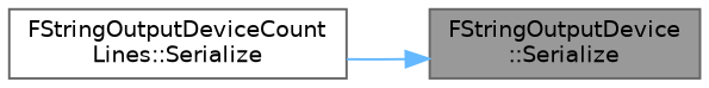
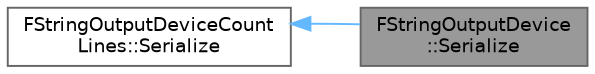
  digraph {
    rankdir=RL
    node [fontname=Helvetica fontsize=10 shape=box style=filled]
    n1 [color=gray40 fillcolor=grey60 fontcolor=black height=0.2 label="FStringOutputDevice\l::Serialize" width=0.4]
    n2 [color=grey40 fillcolor=white height=0.2 label="FStringOutputDeviceCount\lLines::Serialize" width=0.4]
-   n1 -> n2 [color=steelblue1 dir=back fontname=Helvetica fontsize=10 labelfontname=Helvetica labelfontsize=10 style=solid]
+   n2 -> n1 [color=steelblue1 dir=back fontname=Helvetica fontsize=10 labelfontname=Helvetica labelfontsize=10 style=solid]
  }
